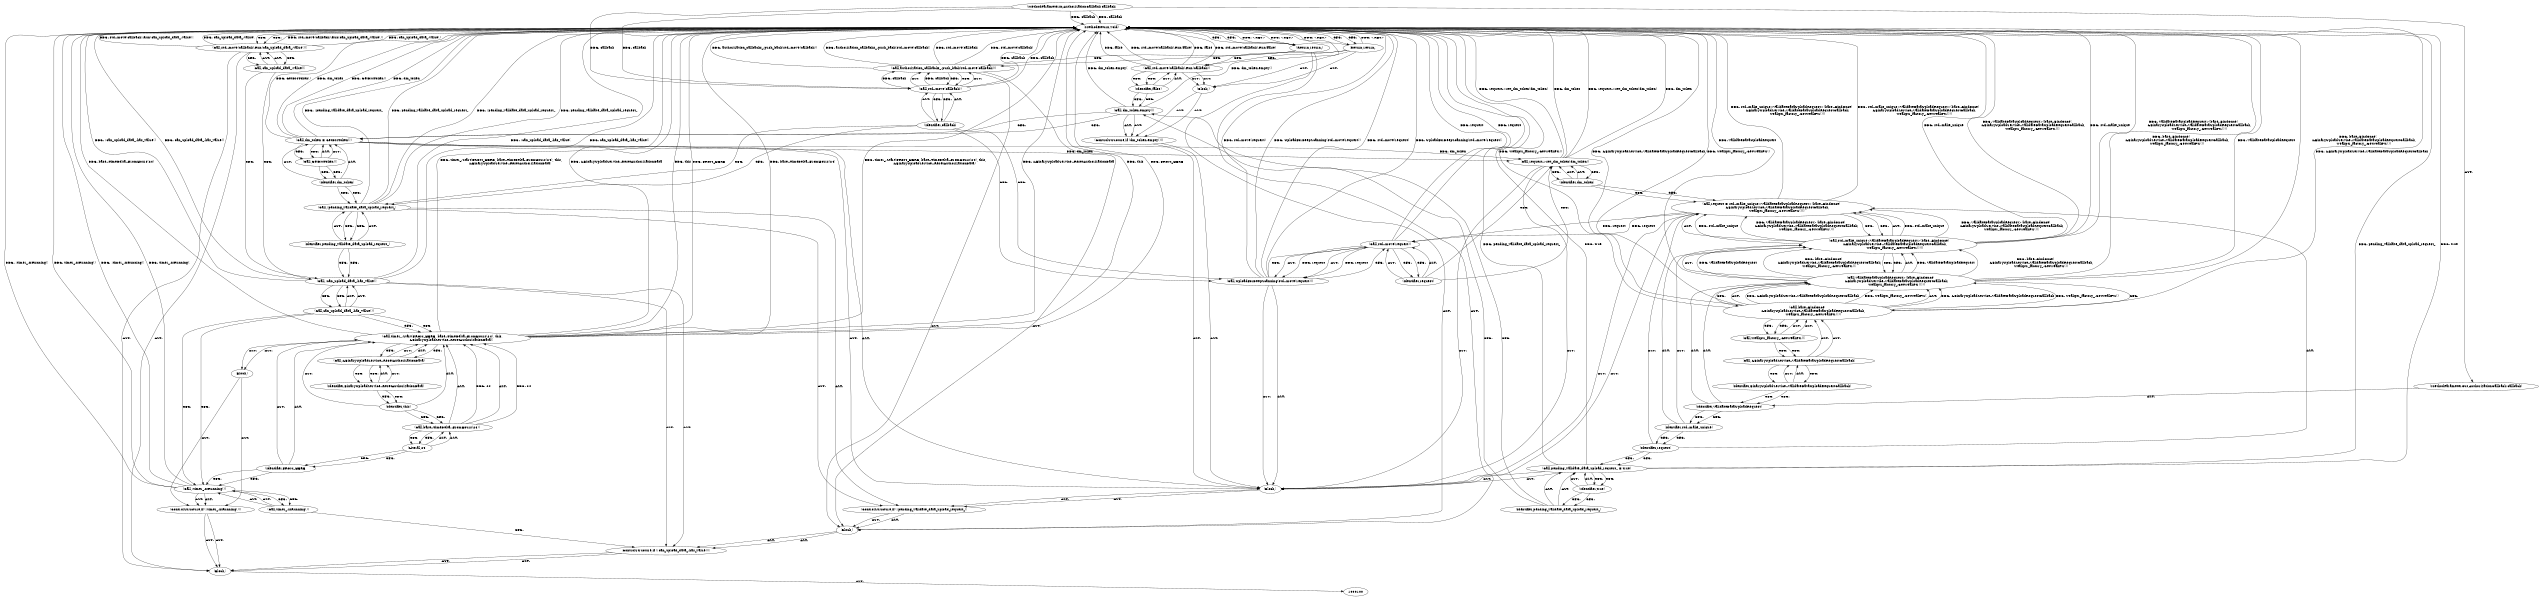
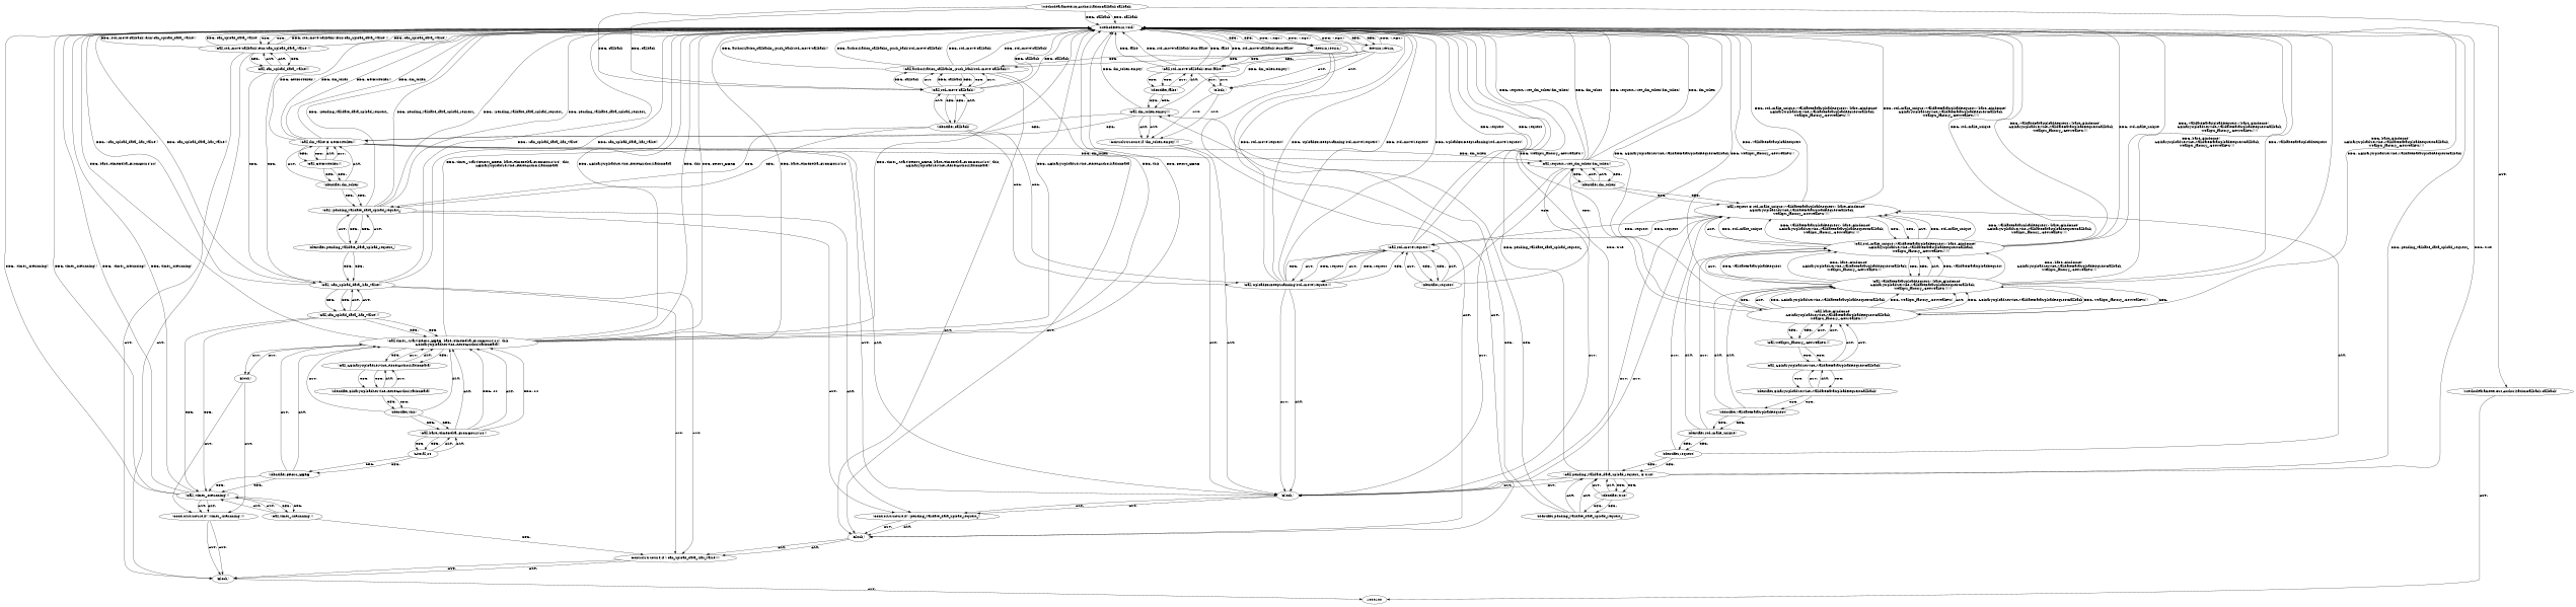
  digraph {
    n1 [label="(MethodReturn,void)"]
    n2 [label="(Return,return;)"]
    n3 [label="(Return,return;)"]
    n4 [label="(Call,std::move(callback).Run(can_upload_data_.value()))"]
    n5 [label="(Block,)"]
-   n6 [label="(Call,std::move(callback).Run(callback))"]
+   n6 [label="(Call,std::move(callback).Run(false))"]
    n7 [label="(Call,authorization_callbacks_.push_back(std::move(callback)))"]
    n8 [label="(Block,)"]
    n9 [label="(Block,)"]
    n10 [label="(Call,can_upload_data_.value())"]
    n11 [label="(MethodParameterIn,AuthorizationCallback callback)"]
    n12 [label="(Call,std::move(callback))"]
    n13 [label="(MethodParameterOut,AuthorizationCallback callback)"]
    n14 [label="(Identifier,callback)"]
    1000100
    n16 [label="(Call,dm_token.empty())"]
    n17 [label="(ControlStructure,if (dm_token.empty()))"]
-   n18 [label="(Call,dm_token = GetDMToken())"]
+   n18 [label="(Call,dm_value = GetDMToken())"]
    n19 [label="(Block,)"]
    n20 [label="(Call,request->set_dm_token(dm_token))"]
    n21 [label="(Call,GetDMToken())"]
    n22 [label="(ControlStructure,if (!pending_validate_data_upload_request_))"]
    n23 [label="(Identifier,false)"]
    n24 [label="(Identifier,true)"]
    n25 [label="(Call,pending_validate_data_upload_request_ = true)"]
    n26 [label="(Identifier,pending_validate_data_upload_request_)"]
    n27 [label="(Call,request = std::make_unique<ValidateDataUploadRequest>(base::BindOnce(\n           &BinaryUploadService::ValidateDataUploadRequestCallback,\n           weakptr_factory_.GetWeakPtr())))"]
    n28 [label="(Call,std::make_unique<ValidateDataUploadRequest>(base::BindOnce(\n           &BinaryUploadService::ValidateDataUploadRequestCallback,\n           weakptr_factory_.GetWeakPtr())))"]
    n29 [label="(Call,std::move(request))"]
    n30 [label="(Call,ValidateDataUploadRequest>(base::BindOnce(\n           &BinaryUploadService::ValidateDataUploadRequestCallback,\n           weakptr_factory_.GetWeakPtr())))"]
    n31 [label="(Identifier,request)"]
    n32 [label="(Call,UploadForDeepScanning(std::move(request)))"]
    n33 [label="(Identifier,request)"]
    n34 [label="(Call,base::BindOnce(\n           &BinaryUploadService::ValidateDataUploadRequestCallback,\n           weakptr_factory_.GetWeakPtr()))"]
    n35 [label="(Identifier,std::make_unique)"]
    n36 [label="(Call,weakptr_factory_.GetWeakPtr())"]
    n37 [label="(Identifier,ValidateDataUploadRequest)"]
    n38 [label="(Call,&BinaryUploadService::ValidateDataUploadRequestCallback)"]
    n39 [label="(Identifier,BinaryUploadService::ValidateDataUploadRequestCallback)"]
    n40 [label="(Identifier,dm_token)"]
    n41 [label="(ControlStructure,if (!timer_.IsRunning()))"]
    n42 [label="(Block,)"]
    n43 [label="(Call,!timer_.IsRunning())"]
    n44 [label="(Call,timer_.IsRunning())"]
    n45 [label="(ControlStructure,if (!can_upload_data_.has_value()))"]
    n46 [label="(Call,!pending_validate_data_upload_request_)"]
    n47 [label="(Identifier,pending_validate_data_upload_request_)"]
    n48 [label="(Call,!can_upload_data_.has_value())"]
    n49 [label="(Call,can_upload_data_.has_value())"]
    n50 [label="(Identifier,FROM_HERE)"]
    n51 [label="(Call,timer_.Start(FROM_HERE, base::TimeDelta::FromHours(24), this,\n                 &BinaryUploadService::ResetAuthorizationData))"]
    n52 [label="(Call,&BinaryUploadService::ResetAuthorizationData)"]
    n53 [label="(Call,base::TimeDelta::FromHours(24))"]
    n54 [label="(Literal,24)"]
    n55 [label="(Identifier,BinaryUploadService::ResetAuthorizationData)"]
    n56 [label="(Identifier,this)"]
    n57 [label="(Identifier,dm_token)"]
    n1 -> n2 [label="CFG: "]
    n1 -> n2 [label="CFG: "]
    n1 -> n3 [label="CFG: "]
    n1 -> n3 [label="CFG: "]
    n1 -> n4 [label="CFG: "]
    n1 -> n4 [label="CFG: "]
    n2 -> n1 [label="DDG: <RET>"]
    n2 -> n1 [label="DDG: <RET>"]
    n2 -> n5 [label="AST: "]
    n2 -> n5 [label="AST: "]
    n2 -> n6 [label="CFG: "]
    n2 -> n6 [label="CFG: "]
    n3 -> n1 [label="DDG: <RET>"]
    n3 -> n1 [label="DDG: <RET>"]
    n3 -> n7 [label="CFG: "]
    n3 -> n7 [label="CFG: "]
    n3 -> n8 [label="AST: "]
    n3 -> n8 [label="AST: "]
    n4 -> n1 [label="DDG: std::move(callback).Run(can_upload_data_.value())"]
    n4 -> n1 [label="DDG: can_upload_data_.value()"]
    n4 -> n1 [label="DDG: std::move(callback).Run(can_upload_data_.value())"]
    n4 -> n1 [label="DDG: can_upload_data_.value()"]
    n4 -> n9 [label="AST: "]
    n4 -> n9 [label="AST: "]
    n4 -> n10 [label="CFG: "]
    n4 -> n10 [label="CFG: "]
    n5 -> n17 [label="AST: "]
    n5 -> n17 [label="AST: "]
    n6 -> n1 [label="DDG: false"]
    n6 -> n1 [label="DDG: std::move(callback).Run(false)"]
    n6 -> n1 [label="DDG: false"]
    n6 -> n1 [label="DDG: std::move(callback).Run(false)"]
    n6 -> n5 [label="AST: "]
    n6 -> n5 [label="AST: "]
    n6 -> n23 [label="CFG: "]
    n6 -> n23 [label="CFG: "]
    n7 -> n1 [label="DDG: authorization_callbacks_.push_back(std::move(callback))"]
    n7 -> n1 [label="DDG: std::move(callback)"]
    n7 -> n1 [label="DDG: authorization_callbacks_.push_back(std::move(callback))"]
    n7 -> n1 [label="DDG: std::move(callback)"]
    n7 -> n8 [label="AST: "]
    n7 -> n8 [label="AST: "]
    n7 -> n12 [label="CFG: "]
    n7 -> n12 [label="CFG: "]
    n8 -> n45 [label="AST: "]
    n8 -> n45 [label="AST: "]
    n9 -> 1000100 [label="AST: "]
    n10 -> n4 [label="AST: "]
    n10 -> n4 [label="AST: "]
    n10 -> n48 [label="CFG: "]
    n10 -> n48 [label="CFG: "]
    n11 -> n1 [label="DDG: callback"]
    n11 -> n1 [label="DDG: callback"]
    n11 -> n12 [label="DDG: callback"]
    n11 -> n12 [label="DDG: callback"]
    n11 -> n13 [label="AST: "]
    n12 -> n1 [label="DDG: callback"]
    n12 -> n1 [label="DDG: callback"]
    n12 -> n7 [label="AST: "]
    n12 -> n7 [label="DDG: callback"]
    n12 -> n7 [label="AST: "]
    n12 -> n7 [label="DDG: callback"]
    n12 -> n14 [label="CFG: "]
    n12 -> n14 [label="CFG: "]
-   n13 -> n37 [label="AST: "]
+   n13 -> 1000100 [label="AST: "]
    n14 -> n12 [label="AST: "]
    n14 -> n12 [label="AST: "]
    n14 -> n32 [label="CFG: "]
    n14 -> n32 [label="CFG: "]
    n14 -> n46 [label="CFG: "]
    n14 -> n46 [label="CFG: "]
    n16 -> n1 [label="DDG: dm_token.empty()"]
    n16 -> n1 [label="DDG: dm_token.empty()"]
    n16 -> n17 [label="AST: "]
    n16 -> n17 [label="AST: "]
    n16 -> n18 [label="CFG: "]
    n16 -> n18 [label="CFG: "]
    n17 -> n19 [label="AST: "]
    n17 -> n19 [label="AST: "]
    n18 -> n1 [label="DDG: GetDMToken()"]
    n18 -> n1 [label="DDG: dm_token"]
    n18 -> n1 [label="DDG: GetDMToken()"]
    n18 -> n1 [label="DDG: dm_token"]
    n18 -> n19 [label="AST: "]
    n18 -> n19 [label="AST: "]
    n18 -> n20 [label="DDG: dm_token"]
    n18 -> n20 [label="DDG: dm_token"]
    n18 -> n21 [label="CFG: "]
    n18 -> n21 [label="CFG: "]
    n19 -> n22 [label="AST: "]
    n19 -> n22 [label="AST: "]
    n20 -> n1 [label="DDG: request->set_dm_token(dm_token)"]
    n20 -> n1 [label="DDG: dm_token"]
    n20 -> n1 [label="DDG: request->set_dm_token(dm_token)"]
    n20 -> n1 [label="DDG: dm_token"]
    n20 -> n19 [label="AST: "]
    n20 -> n19 [label="AST: "]
    n20 -> n40 [label="CFG: "]
    n20 -> n40 [label="CFG: "]
    n21 -> n18 [label="AST: "]
    n21 -> n18 [label="AST: "]
    n21 -> n57 [label="CFG: "]
    n21 -> n57 [label="CFG: "]
    n22 -> n8 [label="AST: "]
    n22 -> n8 [label="AST: "]
    n23 -> n6 [label="AST: "]
    n23 -> n6 [label="AST: "]
    n23 -> n16 [label="CFG: "]
    n23 -> n16 [label="CFG: "]
    n24 -> n25 [label="AST: "]
    n24 -> n25 [label="AST: "]
    n24 -> n26 [label="CFG: "]
    n24 -> n26 [label="CFG: "]
    n25 -> n1 [label="DDG: true"]
    n25 -> n1 [label="DDG: pending_validate_data_upload_request_"]
    n25 -> n1 [label="DDG: true"]
    n25 -> n1 [label="DDG: pending_validate_data_upload_request_"]
    n25 -> n19 [label="AST: "]
    n25 -> n19 [label="AST: "]
    n25 -> n24 [label="CFG: "]
    n25 -> n24 [label="CFG: "]
    n26 -> n16 [label="CFG: "]
    n26 -> n16 [label="CFG: "]
    n26 -> n25 [label="AST: "]
    n26 -> n25 [label="AST: "]
    n27 -> n1 [label="DDG: std::make_unique<ValidateDataUploadRequest>(base::BindOnce(\n           &BinaryUploadService::ValidateDataUploadRequestCallback,\n           weakptr_factory_.GetWeakPtr()))"]
    n27 -> n1 [label="DDG: std::make_unique<ValidateDataUploadRequest>(base::BindOnce(\n           &BinaryUploadService::ValidateDataUploadRequestCallback,\n           weakptr_factory_.GetWeakPtr()))"]
    n27 -> n19 [label="AST: "]
    n27 -> n19 [label="AST: "]
    n27 -> n28 [label="CFG: "]
    n27 -> n28 [label="CFG: "]
    n27 -> n29 [label="DDG: request"]
    n27 -> n29 [label="DDG: request"]
    n28 -> n1 [label="DDG: std::make_unique"]
    n28 -> n1 [label="DDG: ValidateDataUploadRequest>(base::BindOnce(\n           &BinaryUploadService::ValidateDataUploadRequestCallback,\n           weakptr_factory_.GetWeakPtr()))"]
    n28 -> n1 [label="DDG: std::make_unique"]
    n28 -> n1 [label="DDG: ValidateDataUploadRequest>(base::BindOnce(\n           &BinaryUploadService::ValidateDataUploadRequestCallback,\n           weakptr_factory_.GetWeakPtr()))"]
    n28 -> n27 [label="AST: "]
    n28 -> n27 [label="DDG: std::make_unique"]
    n28 -> n27 [label="DDG: ValidateDataUploadRequest>(base::BindOnce(\n           &BinaryUploadService::ValidateDataUploadRequestCallback,\n           weakptr_factory_.GetWeakPtr()))"]
    n28 -> n27 [label="AST: "]
    n28 -> n27 [label="DDG: std::make_unique"]
    n28 -> n27 [label="DDG: ValidateDataUploadRequest>(base::BindOnce(\n           &BinaryUploadService::ValidateDataUploadRequestCallback,\n           weakptr_factory_.GetWeakPtr()))"]
    n28 -> n30 [label="CFG: "]
    n28 -> n30 [label="CFG: "]
    n29 -> n1 [label="DDG: request"]
    n29 -> n1 [label="DDG: request"]
    n29 -> n31 [label="CFG: "]
    n29 -> n31 [label="CFG: "]
    n29 -> n32 [label="AST: "]
    n29 -> n32 [label="DDG: request"]
    n29 -> n32 [label="AST: "]
    n29 -> n32 [label="DDG: request"]
    n30 -> n1 [label="DDG: base::BindOnce(\n           &BinaryUploadService::ValidateDataUploadRequestCallback,\n           weakptr_factory_.GetWeakPtr())"]
    n30 -> n1 [label="DDG: ValidateDataUploadRequest"]
    n30 -> n1 [label="DDG: base::BindOnce(\n           &BinaryUploadService::ValidateDataUploadRequestCallback,\n           weakptr_factory_.GetWeakPtr())"]
    n30 -> n1 [label="DDG: ValidateDataUploadRequest"]
    n30 -> n28 [label="AST: "]
    n30 -> n28 [label="DDG: ValidateDataUploadRequest"]
    n30 -> n28 [label="DDG: base::BindOnce(\n           &BinaryUploadService::ValidateDataUploadRequestCallback,\n           weakptr_factory_.GetWeakPtr())"]
    n30 -> n28 [label="AST: "]
    n30 -> n28 [label="DDG: ValidateDataUploadRequest"]
    n30 -> n28 [label="DDG: base::BindOnce(\n           &BinaryUploadService::ValidateDataUploadRequestCallback,\n           weakptr_factory_.GetWeakPtr())"]
    n30 -> n34 [label="CFG: "]
    n30 -> n34 [label="CFG: "]
    n31 -> n20 [label="CFG: "]
    n31 -> n20 [label="CFG: "]
    n31 -> n29 [label="AST: "]
    n31 -> n29 [label="AST: "]
    n32 -> n1 [label="DDG: std::move(request)"]
    n32 -> n1 [label="DDG: UploadForDeepScanning(std::move(request))"]
    n32 -> n1 [label="DDG: std::move(request)"]
    n32 -> n1 [label="DDG: UploadForDeepScanning(std::move(request))"]
    n32 -> n19 [label="AST: "]
    n32 -> n19 [label="AST: "]
    n32 -> n29 [label="CFG: "]
    n32 -> n29 [label="CFG: "]
    n33 -> n25 [label="CFG: "]
    n33 -> n25 [label="CFG: "]
    n33 -> n27 [label="AST: "]
    n33 -> n27 [label="AST: "]
    n34 -> n1 [label="DDG: &BinaryUploadService::ValidateDataUploadRequestCallback"]
    n34 -> n1 [label="DDG: weakptr_factory_.GetWeakPtr()"]
    n34 -> n1 [label="DDG: &BinaryUploadService::ValidateDataUploadRequestCallback"]
    n34 -> n1 [label="DDG: weakptr_factory_.GetWeakPtr()"]
    n34 -> n30 [label="AST: "]
    n34 -> n30 [label="DDG: &BinaryUploadService::ValidateDataUploadRequestCallback"]
    n34 -> n30 [label="DDG: weakptr_factory_.GetWeakPtr()"]
    n34 -> n30 [label="AST: "]
    n34 -> n30 [label="DDG: &BinaryUploadService::ValidateDataUploadRequestCallback"]
    n34 -> n30 [label="DDG: weakptr_factory_.GetWeakPtr()"]
    n34 -> n36 [label="CFG: "]
    n34 -> n36 [label="CFG: "]
    n35 -> n28 [label="AST: "]
    n35 -> n28 [label="AST: "]
    n35 -> n33 [label="CFG: "]
    n35 -> n33 [label="CFG: "]
    n36 -> n34 [label="AST: "]
    n36 -> n34 [label="AST: "]
    n36 -> n38 [label="CFG: "]
    n36 -> n38 [label="CFG: "]
    n37 -> n30 [label="AST: "]
    n37 -> n30 [label="AST: "]
    n37 -> n35 [label="CFG: "]
    n37 -> n35 [label="CFG: "]
    n38 -> n34 [label="AST: "]
    n38 -> n34 [label="AST: "]
    n38 -> n39 [label="CFG: "]
    n38 -> n39 [label="CFG: "]
    n39 -> n37 [label="CFG: "]
    n39 -> n37 [label="CFG: "]
    n39 -> n38 [label="AST: "]
    n39 -> n38 [label="AST: "]
    n40 -> n20 [label="AST: "]
    n40 -> n20 [label="AST: "]
    n40 -> n27 [label="CFG: "]
    n40 -> n27 [label="CFG: "]
    n41 -> n9 [label="AST: "]
    n41 -> n9 [label="AST: "]
    n42 -> n41 [label="AST: "]
    n42 -> n41 [label="AST: "]
    n43 -> n1 [label="DDG: !timer_.IsRunning()"]
    n43 -> n1 [label="DDG: timer_.IsRunning()"]
    n43 -> n1 [label="DDG: !timer_.IsRunning()"]
    n43 -> n1 [label="DDG: timer_.IsRunning()"]
    n43 -> n41 [label="AST: "]
    n43 -> n41 [label="AST: "]
    n43 -> n44 [label="CFG: "]
    n43 -> n44 [label="CFG: "]
    n44 -> n43 [label="AST: "]
    n44 -> n43 [label="AST: "]
    n44 -> n45 [label="CFG: "]
    n45 -> n9 [label="AST: "]
    n45 -> n9 [label="AST: "]
    n46 -> n1 [label="DDG: !pending_validate_data_upload_request_"]
    n46 -> n1 [label="DDG: pending_validate_data_upload_request_"]
    n46 -> n1 [label="DDG: !pending_validate_data_upload_request_"]
    n46 -> n1 [label="DDG: pending_validate_data_upload_request_"]
    n46 -> n22 [label="AST: "]
    n46 -> n22 [label="AST: "]
    n46 -> n47 [label="CFG: "]
    n46 -> n47 [label="CFG: "]
    n47 -> n46 [label="AST: "]
    n47 -> n46 [label="AST: "]
    n47 -> n48 [label="CFG: "]
    n47 -> n48 [label="CFG: "]
    n48 -> n1 [label="DDG: !can_upload_data_.has_value()"]
    n48 -> n1 [label="DDG: can_upload_data_.has_value()"]
    n48 -> n1 [label="DDG: !can_upload_data_.has_value()"]
    n48 -> n1 [label="DDG: can_upload_data_.has_value()"]
    n48 -> n45 [label="AST: "]
    n48 -> n45 [label="AST: "]
    n48 -> n49 [label="CFG: "]
    n48 -> n49 [label="CFG: "]
    n49 -> n43 [label="CFG: "]
    n49 -> n43 [label="CFG: "]
    n49 -> n48 [label="AST: "]
    n49 -> n48 [label="AST: "]
    n49 -> n51 [label="CFG: "]
    n49 -> n51 [label="CFG: "]
    n50 -> n43 [label="CFG: "]
    n50 -> n43 [label="CFG: "]
    n50 -> n51 [label="AST: "]
    n50 -> n51 [label="AST: "]
    n51 -> n1 [label="DDG: FROM_HERE"]
    n51 -> n1 [label="DDG: base::TimeDelta::FromHours(24)"]
    n51 -> n1 [label="DDG: timer_.Start(FROM_HERE, base::TimeDelta::FromHours(24), this,\n                 &BinaryUploadService::ResetAuthorizationData)"]
    n51 -> n1 [label="DDG: &BinaryUploadService::ResetAuthorizationData"]
    n51 -> n1 [label="DDG: this"]
    n51 -> n1 [label="DDG: FROM_HERE"]
    n51 -> n1 [label="DDG: base::TimeDelta::FromHours(24)"]
    n51 -> n1 [label="DDG: timer_.Start(FROM_HERE, base::TimeDelta::FromHours(24), this,\n                 &BinaryUploadService::ResetAuthorizationData)"]
    n51 -> n1 [label="DDG: &BinaryUploadService::ResetAuthorizationData"]
    n51 -> n1 [label="DDG: this"]
    n51 -> n42 [label="AST: "]
    n51 -> n42 [label="AST: "]
    n51 -> n52 [label="CFG: "]
    n51 -> n52 [label="CFG: "]
    n52 -> n51 [label="AST: "]
    n52 -> n51 [label="AST: "]
    n52 -> n55 [label="CFG: "]
    n52 -> n55 [label="CFG: "]
    n53 -> n51 [label="AST: "]
    n53 -> n51 [label="DDG: 24"]
    n53 -> n51 [label="AST: "]
    n53 -> n51 [label="DDG: 24"]
    n53 -> n54 [label="CFG: "]
    n53 -> n54 [label="CFG: "]
    n54 -> n50 [label="CFG: "]
    n54 -> n50 [label="CFG: "]
    n54 -> n53 [label="AST: "]
    n54 -> n53 [label="AST: "]
    n55 -> n52 [label="AST: "]
    n55 -> n52 [label="AST: "]
    n55 -> n56 [label="CFG: "]
    n55 -> n56 [label="CFG: "]
    n56 -> n51 [label="AST: "]
    n56 -> n51 [label="AST: "]
    n56 -> n53 [label="CFG: "]
    n56 -> n53 [label="CFG: "]
    n57 -> n18 [label="AST: "]
    n57 -> n18 [label="AST: "]
    n57 -> n46 [label="CFG: "]
    n57 -> n46 [label="CFG: "]
  }
